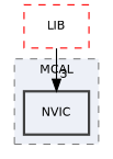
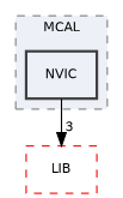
  digraph {
    compound=true
    node [fillcolor="#edf0f7" fontname=Helvetica fontsize=10 shape=box]
    n1 [color=grey25 label=NVIC style="filled,bold,"]
    n2 [color=red label=LIB style="dashed,"]
    subgraph cluster_1 {
      bgcolor="#edf0f7"
      fontname=Helvetica
      fontsize=10
      label=MCAL
      pencolor=grey50
      style="filled,dashed,"
      n1
    }
-   n2 -> n1 [fontname=Helvetica fontsize=10 headlabel=3 labeldistance=1.5 labelfontname=Helvetica labelfontsize=10]
+   n1 -> n2 [fontname=Helvetica fontsize=10 headlabel=3 labeldistance=1.5 labelfontname=Helvetica labelfontsize=10]
  }
